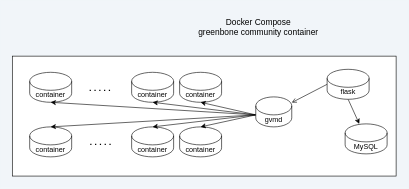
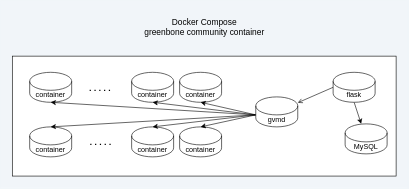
  <mxCell id="0" />
  <mxCell id="1" parent="0" />
  <mxCell id="2" value="" style="rounded=0;whiteSpace=wrap;html=1;" parent="1" vertex="1"><mxGeometry x="20" y="93" width="640" height="200" as="geometry" /></mxCell>
  <mxCell id="3" value="container" style="shape=cylinder3;whiteSpace=wrap;html=1;boundedLbl=1;backgroundOutline=1;size=15;rounded=0;" parent="1" vertex="1"><mxGeometry x="219" y="120" width="70" height="50" as="geometry" /></mxCell>
  <mxCell id="4" value="container" style="shape=cylinder3;whiteSpace=wrap;html=1;boundedLbl=1;backgroundOutline=1;size=15;rounded=0;" parent="1" vertex="1"><mxGeometry x="49" y="120" width="70" height="50" as="geometry" /></mxCell>
- <mxCell id="5" value="&lt;font style=&quot;font-size: 14px;&quot;&gt;Docker Compose&lt;br&gt;greenbone community container&lt;/font&gt;" style="text;html=1;align=center;verticalAlign=middle;resizable=0;points=[];autosize=1;strokeColor=none;fillColor=none;rounded=0;" parent="1" vertex="1"><mxGeometry x="320" y="20" width="220" height="50" as="geometry" /></mxCell>
+ <mxCell id="5" value="&lt;font style=&quot;font-size: 14px;&quot;&gt;Docker Compose&lt;br&gt;greenbone community container&lt;/font&gt;" style="text;html=1;align=center;verticalAlign=middle;resizable=0;points=[];autosize=1;strokeColor=none;fillColor=none;rounded=0;" parent="1" vertex="1"><mxGeometry x="230" y="20" width="220" height="50" as="geometry" /></mxCell>
  <mxCell id="6" value="container" style="shape=cylinder3;whiteSpace=wrap;html=1;boundedLbl=1;backgroundOutline=1;size=15;rounded=0;" parent="1" vertex="1"><mxGeometry x="49" y="211" width="70" height="50" as="geometry" /></mxCell>
  <mxCell id="7" value="container" style="shape=cylinder3;whiteSpace=wrap;html=1;boundedLbl=1;backgroundOutline=1;size=15;rounded=0;" parent="1" vertex="1"><mxGeometry x="299" y="211" width="70" height="50" as="geometry" /></mxCell>
  <mxCell id="8" value="container" style="shape=cylinder3;whiteSpace=wrap;html=1;boundedLbl=1;backgroundOutline=1;size=15;rounded=0;" parent="1" vertex="1"><mxGeometry x="299" y="120" width="70" height="50" as="geometry" /></mxCell>
  <mxCell id="9" value="container" style="shape=cylinder3;whiteSpace=wrap;html=1;boundedLbl=1;backgroundOutline=1;size=15;rounded=0;" parent="1" vertex="1"><mxGeometry x="219" y="211" width="70" height="50" as="geometry" /></mxCell>
  <mxCell id="10" style="edgeStyle=none;html=1;exitX=0;exitY=0;exitDx=0;exitDy=30;exitPerimeter=0;entryX=0.5;entryY=1;entryDx=0;entryDy=0;entryPerimeter=0;rounded=0;" parent="1" source="16" target="8" edge="1"><mxGeometry relative="1" as="geometry" /></mxCell>
  <mxCell id="11" style="edgeStyle=none;html=1;exitX=0;exitY=0;exitDx=0;exitDy=30;exitPerimeter=0;entryX=0.5;entryY=0;entryDx=0;entryDy=0;entryPerimeter=0;rounded=0;" parent="1" source="16" target="7" edge="1"><mxGeometry relative="1" as="geometry" /></mxCell>
  <mxCell id="12" style="edgeStyle=none;html=1;exitX=0;exitY=0;exitDx=0;exitDy=30;exitPerimeter=0;entryX=0.5;entryY=1;entryDx=0;entryDy=0;entryPerimeter=0;rounded=0;" parent="1" source="16" target="3" edge="1"><mxGeometry relative="1" as="geometry" /></mxCell>
  <mxCell id="13" style="edgeStyle=none;html=1;exitX=0;exitY=0;exitDx=0;exitDy=30;exitPerimeter=0;entryX=0.5;entryY=0;entryDx=0;entryDy=0;entryPerimeter=0;rounded=0;" parent="1" source="16" target="9" edge="1"><mxGeometry relative="1" as="geometry" /></mxCell>
  <mxCell id="14" style="edgeStyle=none;html=1;exitX=0;exitY=0;exitDx=0;exitDy=30;exitPerimeter=0;entryX=0.5;entryY=1;entryDx=0;entryDy=0;entryPerimeter=0;rounded=0;" parent="1" source="16" target="4" edge="1"><mxGeometry relative="1" as="geometry" /></mxCell>
  <mxCell id="15" style="edgeStyle=none;html=1;exitX=0;exitY=0;exitDx=0;exitDy=30;exitPerimeter=0;entryX=0.5;entryY=0;entryDx=0;entryDy=0;entryPerimeter=0;rounded=0;" parent="1" source="16" target="6" edge="1"><mxGeometry relative="1" as="geometry" /></mxCell>
- <mxCell id="16" value="gvmd" style="shape=cylinder3;whiteSpace=wrap;html=1;boundedLbl=1;backgroundOutline=1;size=15;rounded=0;" parent="1" vertex="1"><mxGeometry x="426" y="161" width="60" height="50" as="geometry" /></mxCell>
+ <mxCell id="16" value="gvmd" style="shape=cylinder3;whiteSpace=wrap;html=1;boundedLbl=1;backgroundOutline=1;size=15;rounded=0;" parent="1" vertex="1"><mxGeometry x="426" y="161" width="70" height="50" as="geometry" /></mxCell>
  <mxCell id="17" value="MySQL" style="shape=cylinder3;whiteSpace=wrap;html=1;boundedLbl=1;backgroundOutline=1;size=15;rounded=0;" parent="1" vertex="1"><mxGeometry x="575" y="206" width="70" height="50" as="geometry" /></mxCell>
  <mxCell id="18" style="edgeStyle=none;html=1;exitX=0.5;exitY=1;exitDx=0;exitDy=0;exitPerimeter=0;rounded=0;" parent="1" source="20" target="17" edge="1"><mxGeometry relative="1" as="geometry" /></mxCell>
  <mxCell id="19" style="edgeStyle=none;html=1;exitX=0;exitY=0.5;exitDx=0;exitDy=0;exitPerimeter=0;rounded=0;endArrow=open;" parent="1" source="20" target="16" edge="1"><mxGeometry relative="1" as="geometry" /></mxCell>
- <mxCell id="20" value="flask" style="shape=cylinder3;whiteSpace=wrap;html=1;boundedLbl=1;backgroundOutline=1;size=15;rounded=0;" parent="1" vertex="1"><mxGeometry x="545" y="115" width="70" height="50" as="geometry" /></mxCell>
+ <mxCell id="20" value="flask" style="shape=cylinder3;whiteSpace=wrap;html=1;boundedLbl=1;backgroundOutline=1;size=15;rounded=0;" parent="1" vertex="1"><mxGeometry x="555" y="120" width="70" height="50" as="geometry" /></mxCell>
  <mxCell id="21" value="" style="endArrow=none;dashed=1;html=1;dashPattern=1 3;strokeWidth=2;fontSize=14;rounded=0;" parent="1" edge="1"><mxGeometry width="50" height="50" relative="1" as="geometry"><mxPoint x="149" y="150" as="sourcePoint" /><mxPoint x="189" y="150" as="targetPoint" /></mxGeometry></mxCell>
  <mxCell id="22" value="" style="endArrow=none;dashed=1;html=1;dashPattern=1 3;strokeWidth=2;fontSize=14;rounded=0;" parent="1" edge="1"><mxGeometry width="50" height="50" relative="1" as="geometry"><mxPoint x="150" y="240" as="sourcePoint" /><mxPoint x="190" y="240" as="targetPoint" /></mxGeometry></mxCell>
